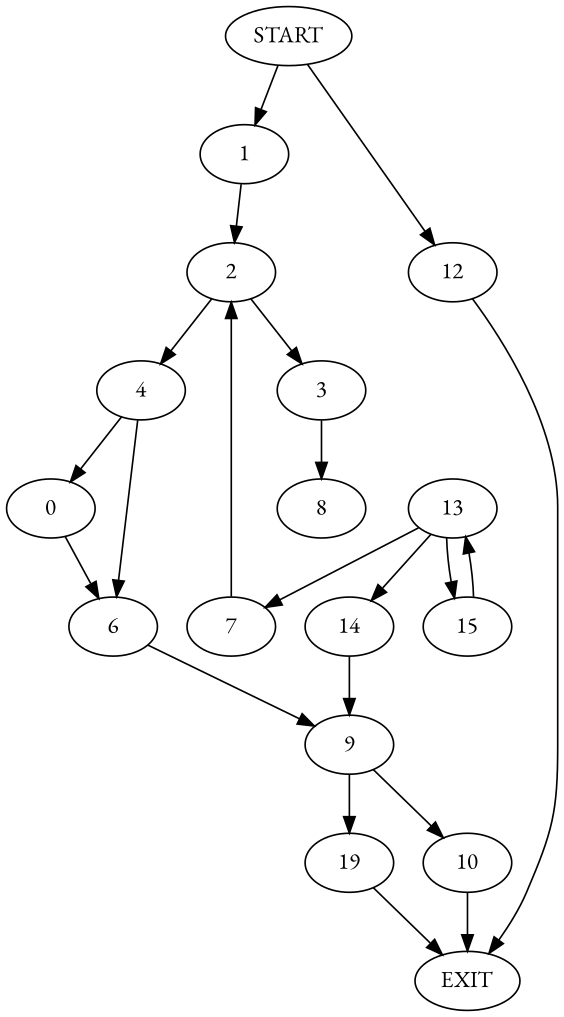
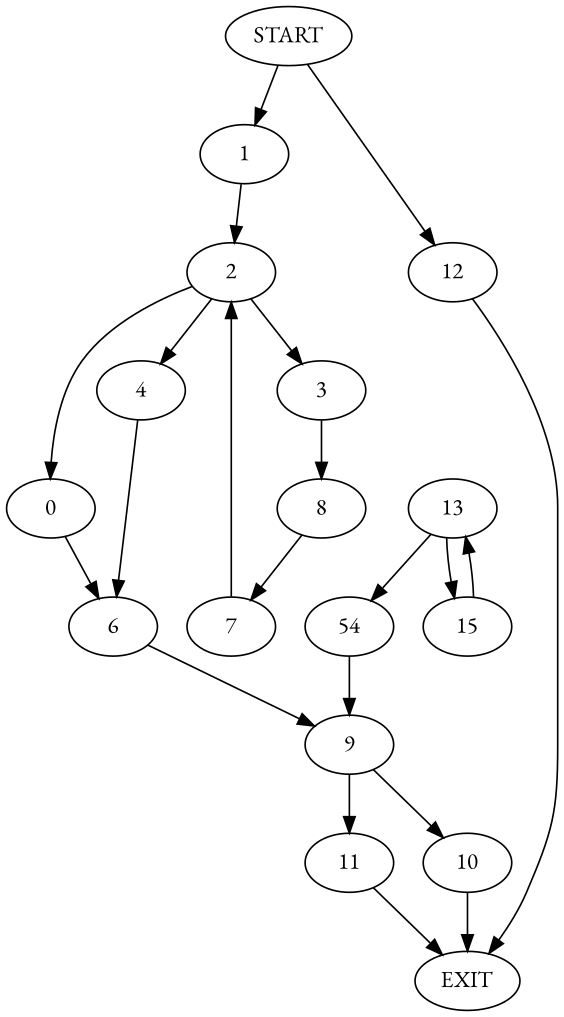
  digraph {
    fontname="EB Garamond"
    node [fontname="EB Garamond"]
    edge [fontname="EB Garamond"]
    n1 [label=START]
    1
    12
    2
    n5 [label=EXIT]
    3
    4
    8
    n9 [label=0]
    6
    7
    9
    10
-   11 [label=19]
+   11
    13
-   14
+   14 [label=54]
    15
    n1 -> 1
    n1 -> 12
    1 -> 2
    12 -> n5
    2 -> 3
    2 -> 4
    3 -> 8
-   4 -> n9
+   2 -> n9
    4 -> 6
-   13 -> 7
+   8 -> 7
    n9 -> 6
    6 -> 9
    7 -> 2
    9 -> 10
    9 -> 11
    10 -> n5
    11 -> n5
    13 -> 14
    13 -> 15
    14 -> 9
    15 -> 13
  }
